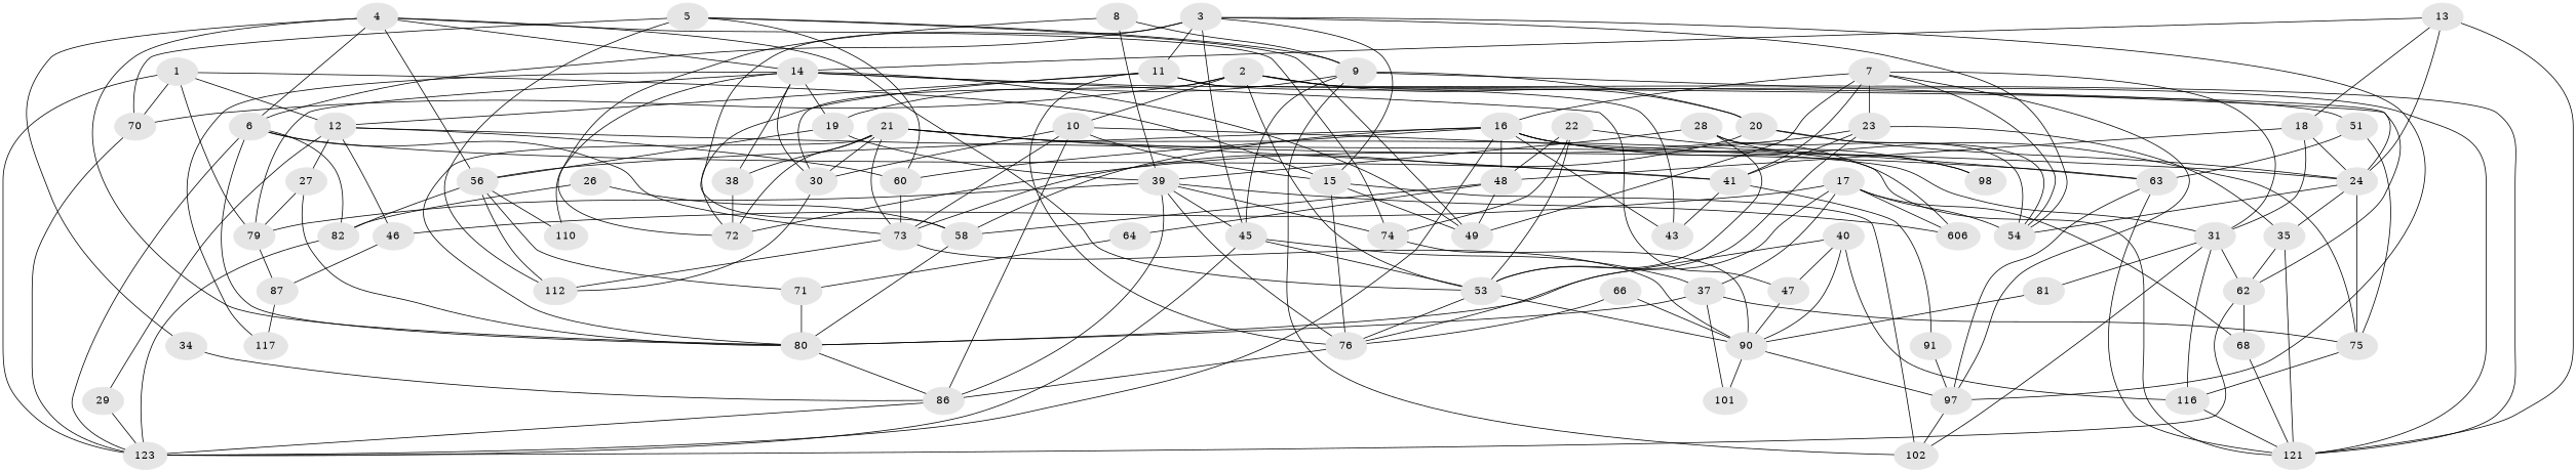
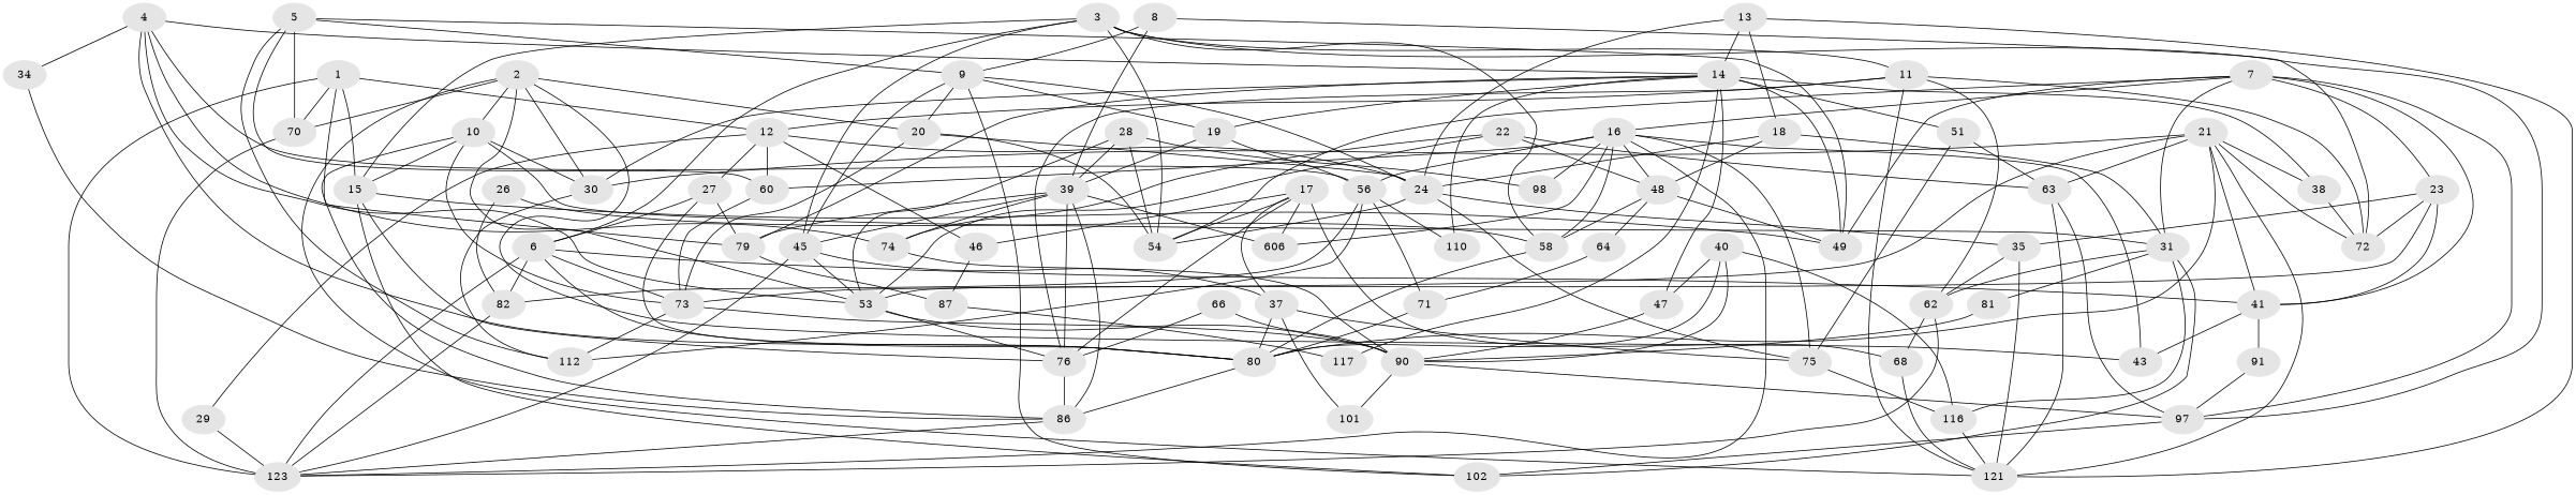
  graph {
    node [color=gray90 style=filled]
    1 [super="+55"]
    12 [super="+89"]
    15 [super="+83"]
    70 [super="+125"]
    79 [super="+107"]
    123 [super="+124"]
    60
    24 [super="+50"]
    27
    29
    46
    49 [super="+61"]
    102
    76 [super="+85"]
    87
    2 [super="+59"]
    10 [super="+103"]
    20 [super="+113"]
    30 [super="+44"]
    43
    53 [super="+78"]
    121
    73 [super="+77"]
    31 [super="+33"]
    86 [super="+94"]
    54 [super="+96"]
    112
    90 [super="+111"]
    3 [super="+100"]
    6 [super="+42"]
    11 [super="+69"]
    45 [super="+114"]
    58 [super="+88"]
    97 [super="+108"]
    80 [super="+99"]
    41
    82
    72
    62 [super="+119"]
    37 [super="+65"]
    4 [super="+36"]
    14 [super="+67"]
    34
    56 [super="+93"]
    74
    19
    38 [super="+84"]
    47
    51
    110
    117
    71
    5 [super="+118"]
    9 [super="+52"]
    91
    7 [super="+104"]
    16 [super="+57"]
    23 [super="+25"]
    48 [super="+120"]
    75 [super="+122"]
    98
    n62 [label=606]
    35 [super="+105"]
    81
    116
    8
    39 [super="+95"]
    68
    13 [super="+109"]
    18 [super="+92"]
    63
    64
    17 [super="+115"]
    101
    21 [super="+32"]
    22
    26
    28
    40
    66
    1 -- 12
    1 -- 15
    1 -- 70
    1 -- 79
    1 -- 123
    12 -- 60
    12 -- 24
    12 -- 27
    12 -- 29
    12 -- 46
    15 -- 49
    15 -- 102
    15 -- 76
    70 -- 123
    79 -- 87
    60 -- 73
    24 -- 54
    24 -- 75
    24 -- 35
    27 -- 79
    27 -- 80
    29 -- 123
    46 -- 87
    76 -- 86
    87 -- 117
    2 -- 70
    2 -- 10
    2 -- 20
    2 -- 30
    2 -- 43
    2 -- 53
    2 -- 121
    10 -- 15
    10 -- 30
    10 -- 73
    10 -- 31
    10 -- 86
    20 -- 24
    20 -- 73
    20 -- 54
    30 -- 112
    53 -- 76
    53 -- 90
    73 -- 112
    73 -- 90
    31 -- 102
    31 -- 62
    31 -- 81
    31 -- 116
    86 -- 123
    90 -- 97
    90 -- 101
    3 -- 15
    3 -- 54
    3 -- 6
    3 -- 11
    3 -- 45
    3 -- 58
    3 -- 97
    6 -- 123
    6 -- 73
    6 -- 80
    6 -- 41
    6 -- 82
    11 -- 12
    11 -- 76
    11 -- 121
    11 -- 72
    11 -- 62
    45 -- 123
    45 -- 53
    45 -- 37
    58 -- 80
    97 -- 102
    80 -- 86
    41 -- 43
    41 -- 91
    82 -- 123
    62 -- 123
    62 -- 68
    37 -- 80
    37 -- 75
    37 -- 101
    4 -- 53
-   4 -- 6
+   27 -- 6
    4 -- 80
    4 -- 14
    4 -- 34
    4 -- 56
    4 -- 74
    14 -- 79
    14 -- 49
    14 -- 30
    14 -- 19
    14 -- 38
    14 -- 47 [weight=2]
    14 -- 51
    14 -- 110
    14 -- 117
    34 -- 86
    56 -- 112
    56 -- 82
    56 -- 110
    56 -- 71
    74 -- 90
    19 -- 56
    19 -- 39
    38 -- 72
    47 -- 90
    51 -- 75
    51 -- 63
    71 -- 80
    5 -- 70 [weight=2]
    5 -- 60
    5 -- 49
    5 -- 112
    5 -- 9
    9 -- 24
    9 -- 102
    9 -- 20
    9 -- 45
    9 -- 19
    91 -- 97
    7 -- 49
    7 -- 31
    7 -- 54
    7 -- 97
    7 -- 41
    7 -- 16
    7 -- 23 [weight=2]
    16 -- 123
    16 -- 60
    16 -- 43
    16 -- 58 [weight=2]
    16 -- 56
    16 -- 48
    16 -- 75
    16 -- 98
    16 -- n62
    23 -- 53
    23 -- 41
    23 -- 72
    23 -- 35
    48 -- 49
    48 -- 58
    48 -- 64
    75 -- 116
    35 -- 121
    35 -- 62
    81 -- 90
    116 -- 121
    8 -- 72
    8 -- 9
    8 -- 39
    39 -- 79
    39 -- 76
    39 -- 86
    39 -- 45
    39 -- 74
    39 -- n62
    68 -- 121
    13 -- 24
    13 -- 121
    13 -- 14
    13 -- 18
    18 -- 24
    18 -- 31
    18 -- 48
    63 -- 121
    63 -- 97
    64 -- 71
    17 -- 46
    17 -- 76
    17 -- 54
    17 -- 37
    17 -- n62
    17 -- 68
    21 -- 30
    21 -- 121
    21 -- 73
    21 -- 80
    21 -- 41
    21 -- 72
    21 -- 38
    21 -- 63
    22 -- 53
    22 -- 74
    22 -- 48
    22 -- 63
    26 -- 58
    26 -- 82
    28 -- 53
    28 -- 54
    28 -- 98
    28 -- 39
    40 -- 90
    40 -- 80
    40 -- 47
    40 -- 116
    66 -- 76
    66 -- 90
  }
